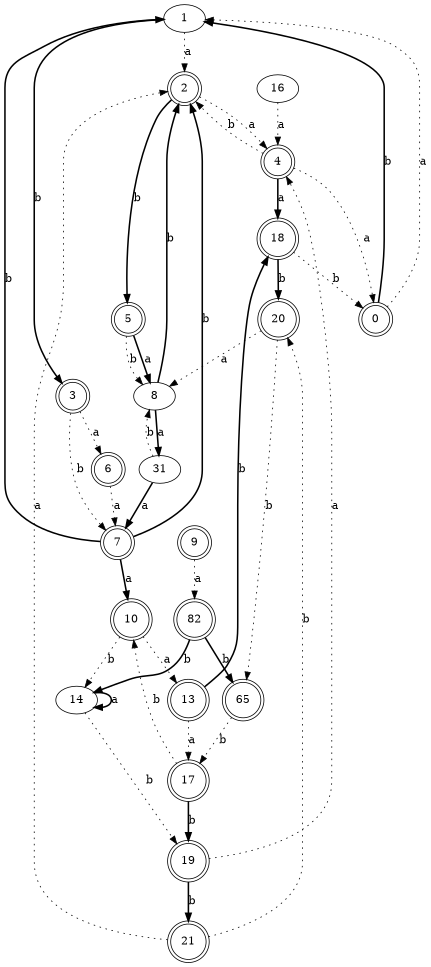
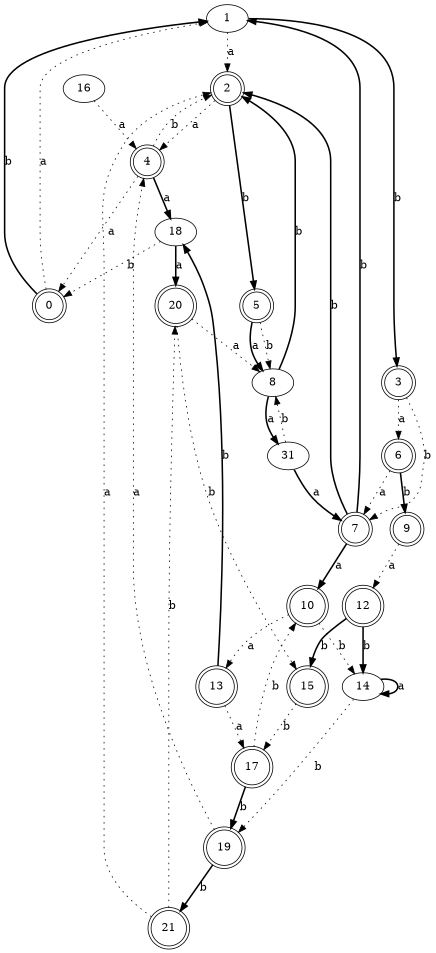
  digraph {
    node [shape=doublecircle]
    edge [style=dotted]
    1 [shape=ellipse]
    0
    2
    3
    4
    5
    6
    7
-   18
+   18 [shape=ellipse]
    8 [shape=""]
    9
    10
    n13 [label=31 shape=""]
-   12 [label=82]
+   12
    13
    14 [shape=""]
-   15 [label=65]
+   15
    17
    19
    16 [shape=""]
    20
    21
    1 -> 2 [label=a]
    1 -> 3 [label=b style=bold]
    0 -> 1 [label=a]
    0 -> 1 [label=b style=bold]
    2 -> 4 [label=a]
    2 -> 5 [label=b style=bold]
    3 -> 6 [label=a]
    3 -> 7 [label=b]
    4 -> 0 [label=a]
    4 -> 2 [label=b]
    4 -> 18 [label=a style=bold]
    5 -> 8 [label=a style=bold]
    5 -> 8 [label=b]
    6 -> 7 [label=a]
+   6 -> 9 [label=b style=bold]
    7 -> 1 [label=b style=bold]
    7 -> 2 [label=b style=bold]
    7 -> 10 [label=a style=bold]
    18 -> 0 [label=b]
-   18 -> 20 [label=b style=bold]
+   18 -> 20 [label=a style=bold]
    8 -> 2 [label=b style=bold]
    8 -> n13 [label=a style=bold]
    9 -> 12 [label=a]
    10 -> 13 [label=a]
    10 -> 14 [label=b]
    n13 -> 7 [label=a style=bold]
    n13 -> 8 [label=b]
    12 -> 14 [label=b style=bold]
    12 -> 15 [label=b style=bold]
    13 -> 18 [label=b style=bold]
    13 -> 17 [label=a]
    14 -> 14 [label=a style=bold]
    14 -> 19 [label=b]
    15 -> 17 [label=b]
    17 -> 10 [label=b]
    17 -> 19 [label=b style=bold]
    19 -> 4 [label=a]
    19 -> 21 [label=b style=bold]
    16 -> 4 [label=a]
    20 -> 8 [label=a]
    20 -> 15 [label=b]
    21 -> 2 [label=a]
    21 -> 20 [label=b]
  }
